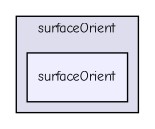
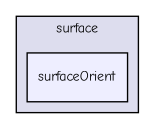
  digraph {
    compound=true
    fontname="Comic Neue"
    n1 [fillcolor="#eeeeff" fontname="Comic Neue" fontsize=10 label=surfaceOrient pencolor=black shape=box style=filled]
    subgraph cluster_1 {
      bgcolor="#ddddee"
      fontsize=10
-     label=surfaceOrient
+     label=surface
      pencolor=black
      n1
    }
  }
